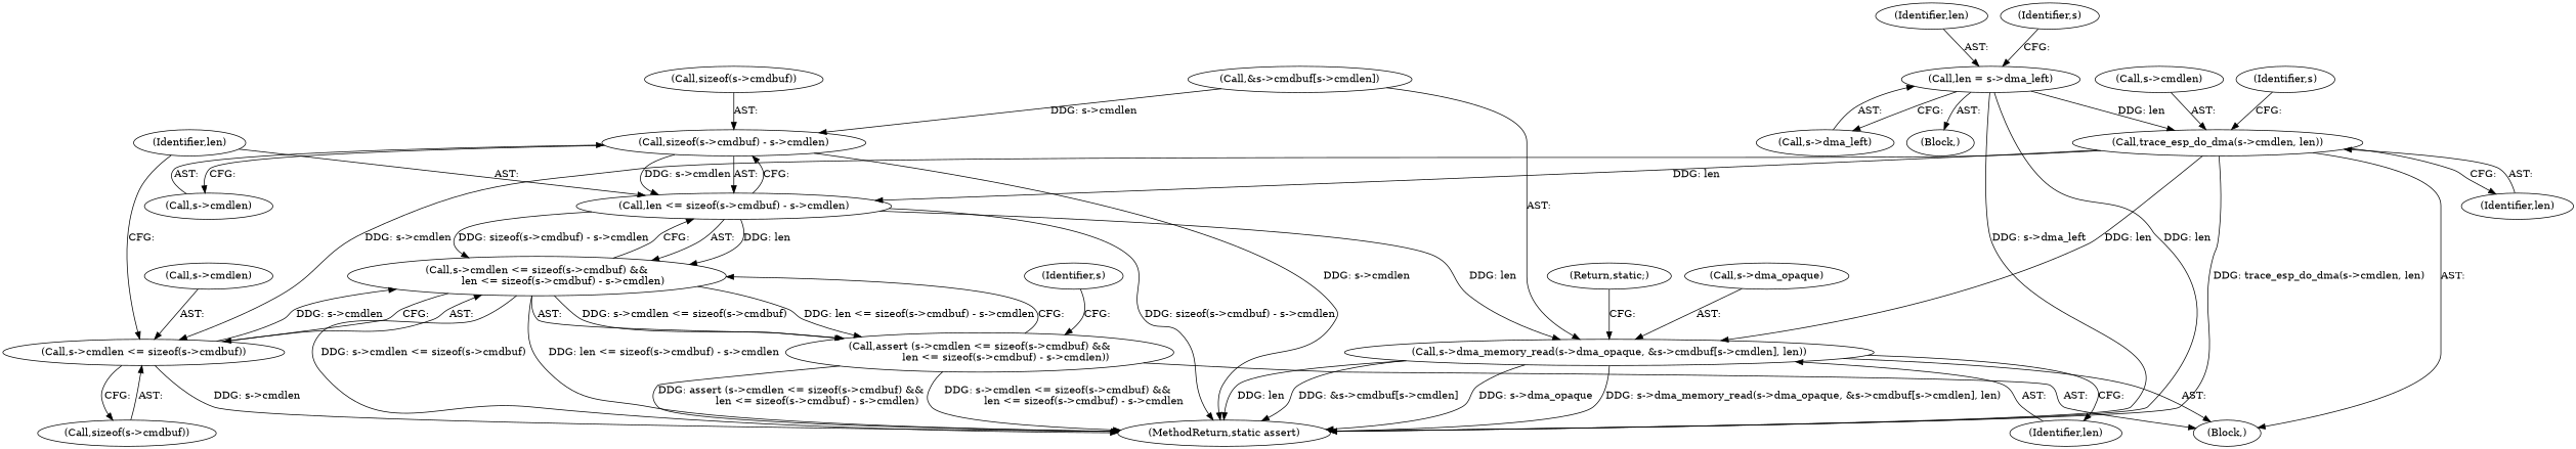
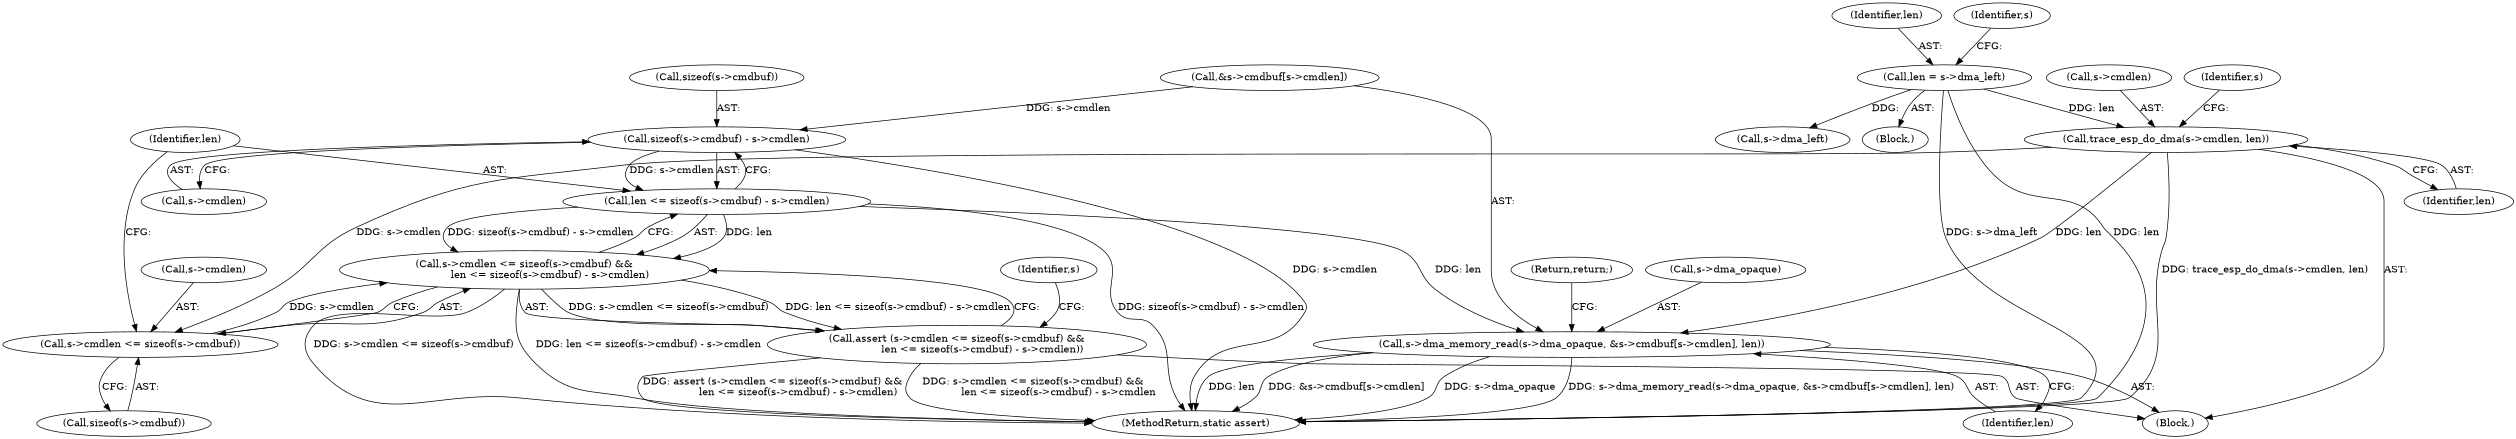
  digraph {
    n1 [label="(Call,sizeof(s->cmdbuf) - s->cmdlen)"]
    n2 [label="(Call,len <= sizeof(s->cmdbuf) - s->cmdlen)"]
    n3 [label="(Call,s->cmdlen)"]
    n4 [label="(MethodReturn,static assert)"]
    n5 [label="(Call,s->cmdlen <= sizeof(s->cmdbuf) &&\n                len <= sizeof(s->cmdbuf) - s->cmdlen)"]
    n6 [label="(Call,s->dma_memory_read(s->dma_opaque, &s->cmdbuf[s->cmdlen], len))"]
    n7 [label="(Call,s->cmdlen <= sizeof(s->cmdbuf))"]
    n8 [label="(Call,sizeof(s->cmdbuf))"]
    n9 [label="(Call,assert (s->cmdlen <= sizeof(s->cmdbuf) &&\n                len <= sizeof(s->cmdbuf) - s->cmdlen))"]
    n10 [label="(Call,trace_esp_do_dma(s->cmdlen, len))"]
    n11 [label="(Block,)"]
    n12 [label="(Identifier,len)"]
    n13 [label="(Identifier,len)"]
    n14 [label="(Call,len = s->dma_left)"]
    n15 [label="(Call,s->dma_left)"]
    n16 [label="(Block,)"]
    n17 [label="(Call,sizeof(s->cmdbuf))"]
    n18 [label="(Call,s->cmdlen)"]
    n19 [label="(Identifier,s)"]
    n20 [label="(Call,s->dma_opaque)"]
    n21 [label="(Call,s->cmdlen)"]
    n22 [label="(Identifier,s)"]
    n23 [label="(Call,&s->cmdbuf[s->cmdlen])"]
    n24 [label="(Identifier,len)"]
    n25 [label="(Identifier,s)"]
-   n26 [label="(Return,static;)"]
+   n26 [label="(Return,return;)"]
    n27 [label="(Identifier,len)"]
    n1 -> n2 [label="AST: "]
    n1 -> n2 [label="DDG: s->cmdlen"]
    n1 -> n3 [label="CFG: "]
    n1 -> n4 [label="DDG: s->cmdlen"]
    n2 -> n1 [label="CFG: "]
    n2 -> n4 [label="DDG: sizeof(s->cmdbuf) - s->cmdlen"]
    n2 -> n5 [label="AST: "]
    n2 -> n5 [label="DDG: len"]
    n2 -> n5 [label="DDG: sizeof(s->cmdbuf) - s->cmdlen"]
    n2 -> n6 [label="DDG: len"]
    n3 -> n1 [label="AST: "]
    n5 -> n2 [label="CFG: "]
    n5 -> n4 [label="DDG: s->cmdlen <= sizeof(s->cmdbuf)"]
    n5 -> n4 [label="DDG: len <= sizeof(s->cmdbuf) - s->cmdlen"]
    n5 -> n7 [label="CFG: "]
    n5 -> n9 [label="AST: "]
    n5 -> n9 [label="DDG: s->cmdlen <= sizeof(s->cmdbuf)"]
    n5 -> n9 [label="DDG: len <= sizeof(s->cmdbuf) - s->cmdlen"]
    n6 -> n4 [label="DDG: s->dma_opaque"]
    n6 -> n4 [label="DDG: s->dma_memory_read(s->dma_opaque, &s->cmdbuf[s->cmdlen], len)"]
    n6 -> n4 [label="DDG: len"]
    n6 -> n4 [label="DDG: &s->cmdbuf[s->cmdlen]"]
    n6 -> n11 [label="AST: "]
    n6 -> n13 [label="CFG: "]
-   n7 -> n4 [label="DDG: s->cmdlen"]
    n7 -> n5 [label="AST: "]
    n7 -> n5 [label="DDG: s->cmdlen"]
    n7 -> n8 [label="CFG: "]
    n8 -> n7 [label="AST: "]
    n9 -> n4 [label="DDG: s->cmdlen <= sizeof(s->cmdbuf) &&\n                len <= sizeof(s->cmdbuf) - s->cmdlen"]
    n9 -> n4 [label="DDG: assert (s->cmdlen <= sizeof(s->cmdbuf) &&\n                len <= sizeof(s->cmdbuf) - s->cmdlen)"]
    n9 -> n5 [label="CFG: "]
    n9 -> n11 [label="AST: "]
-   n10 -> n2 [label="DDG: len"]
    n10 -> n4 [label="DDG: trace_esp_do_dma(s->cmdlen, len)"]
    n10 -> n6 [label="DDG: len"]
    n10 -> n7 [label="DDG: s->cmdlen"]
    n10 -> n11 [label="AST: "]
    n10 -> n12 [label="CFG: "]
    n12 -> n10 [label="AST: "]
    n13 -> n6 [label="AST: "]
    n14 -> n4 [label="DDG: s->dma_left"]
    n14 -> n4 [label="DDG: len"]
    n14 -> n10 [label="DDG: len"]
-   n14 -> n15 [label="CFG: "]
+   n14 -> n15 [label="DDG: "]
    n14 -> n16 [label="AST: "]
-   n15 -> n14 [label="AST: "]
    n17 -> n1 [label="AST: "]
    n18 -> n10 [label="AST: "]
    n19 -> n10 [label="CFG: "]
    n20 -> n6 [label="AST: "]
    n21 -> n7 [label="AST: "]
    n22 -> n9 [label="CFG: "]
    n23 -> n1 [label="DDG: s->cmdlen"]
    n23 -> n6 [label="AST: "]
    n24 -> n14 [label="AST: "]
    n25 -> n14 [label="CFG: "]
    n26 -> n6 [label="CFG: "]
    n27 -> n2 [label="AST: "]
    n27 -> n7 [label="CFG: "]
  }
